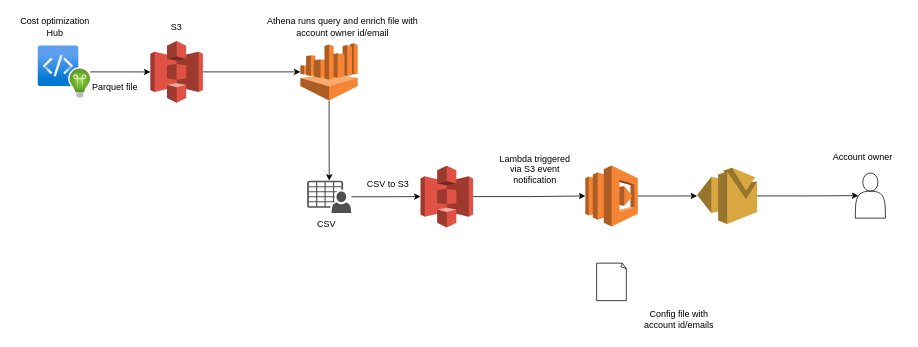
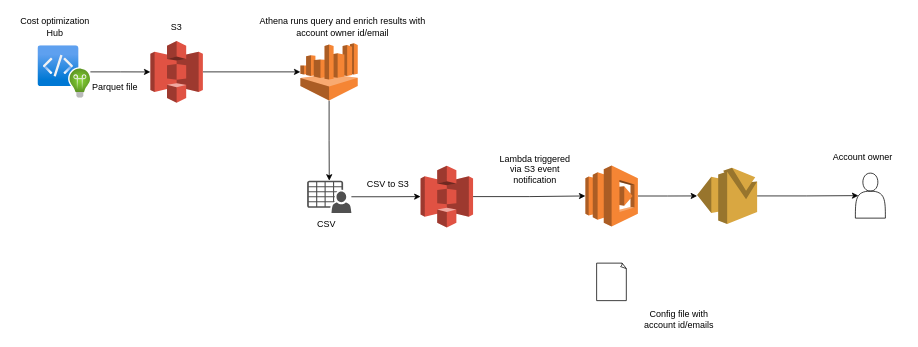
  <mxCell id="0" />
  <mxCell id="1" parent="0" />
  <mxCell id="2" value="" style="edgeStyle=orthogonalEdgeStyle;rounded=0;orthogonalLoop=1;jettySize=auto;html=1;" edge="1" parent="1" source="3" target="5"><mxGeometry relative="1" as="geometry" /></mxCell>
  <mxCell id="3" value="" style="image;aspect=fixed;html=1;points=[];align=center;fontSize=12;image=img/lib/azure2/devops/Code_Optimization.svg;" vertex="1" parent="1"><mxGeometry x="50" y="60" width="70" height="70" as="geometry" /></mxCell>
  <mxCell id="4" value="" style="edgeStyle=orthogonalEdgeStyle;rounded=0;orthogonalLoop=1;jettySize=auto;html=1;" edge="1" parent="1" source="5" target="10"><mxGeometry relative="1" as="geometry" /></mxCell>
  <mxCell id="5" value="" style="outlineConnect=0;dashed=0;verticalLabelPosition=bottom;verticalAlign=top;align=center;html=1;shape=mxgraph.aws3.s3;fillColor=#E05243;gradientColor=none;" vertex="1" parent="1"><mxGeometry x="200" y="53.75" width="70" height="82.5" as="geometry" /></mxCell>
  <mxCell id="6" value="Cost optimization Hub" style="text;html=1;align=center;verticalAlign=middle;whiteSpace=wrap;rounded=0;" vertex="1" parent="1"><mxGeometry x="20" y="20" width="106" height="30" as="geometry" /></mxCell>
  <mxCell id="7" value="Parquet file" style="text;html=1;align=center;verticalAlign=middle;whiteSpace=wrap;rounded=0;" vertex="1" parent="1"><mxGeometry x="100" y="100" width="106" height="30" as="geometry" /></mxCell>
  <mxCell id="8" value="S3" style="text;html=1;align=center;verticalAlign=middle;whiteSpace=wrap;rounded=0;" vertex="1" parent="1"><mxGeometry x="182" y="20" width="106" height="30" as="geometry" /></mxCell>
  <mxCell id="9" value="" style="edgeStyle=orthogonalEdgeStyle;rounded=0;orthogonalLoop=1;jettySize=auto;html=1;" edge="1" parent="1" source="10" target="14"><mxGeometry relative="1" as="geometry" /></mxCell>
  <mxCell id="10" value="" style="outlineConnect=0;dashed=0;verticalLabelPosition=bottom;verticalAlign=top;align=center;html=1;shape=mxgraph.aws3.athena;fillColor=#F58534;gradientColor=none;" vertex="1" parent="1"><mxGeometry x="400" y="56.75" width="76.5" height="76.5" as="geometry" /></mxCell>
- <mxCell id="11" value="Athena runs query and enrich file with account owner id/email" style="text;html=1;align=center;verticalAlign=middle;whiteSpace=wrap;rounded=0;" vertex="1" parent="1"><mxGeometry x="339.25" y="30" width="234.75" height="10" as="geometry" /></mxCell>
+ <mxCell id="11" value="Athena runs query and enrich results with account owner id/email" style="text;html=1;align=center;verticalAlign=middle;whiteSpace=wrap;rounded=0;" vertex="1" parent="1"><mxGeometry x="339.25" y="30" width="234.75" height="10" as="geometry" /></mxCell>
  <mxCell id="12" value="CSV to S3" style="text;html=1;align=center;verticalAlign=middle;whiteSpace=wrap;rounded=0;" vertex="1" parent="1"><mxGeometry x="465" y="230" width="103.75" height="30" as="geometry" /></mxCell>
  <mxCell id="13" value="" style="edgeStyle=orthogonalEdgeStyle;rounded=0;orthogonalLoop=1;jettySize=auto;html=1;" edge="1" parent="1" source="14" target="15"><mxGeometry relative="1" as="geometry" /></mxCell>
  <mxCell id="14" value="" style="sketch=0;pointerEvents=1;shadow=0;dashed=0;html=1;strokeColor=none;fillColor=#505050;labelPosition=center;verticalLabelPosition=bottom;verticalAlign=top;outlineConnect=0;align=center;shape=mxgraph.office.users.csv_file;" vertex="1" parent="1"><mxGeometry x="409" y="240" width="59" height="43" as="geometry" /></mxCell>
  <mxCell id="15" value="" style="outlineConnect=0;dashed=0;verticalLabelPosition=bottom;verticalAlign=top;align=center;html=1;shape=mxgraph.aws3.s3;fillColor=#E05243;gradientColor=none;" vertex="1" parent="1"><mxGeometry x="560.25" y="220" width="70" height="82.5" as="geometry" /></mxCell>
  <mxCell id="16" value="" style="edgeStyle=orthogonalEdgeStyle;rounded=0;orthogonalLoop=1;jettySize=auto;html=1;" edge="1" parent="1" source="17" target="18"><mxGeometry relative="1" as="geometry" /></mxCell>
  <mxCell id="17" value="" style="outlineConnect=0;dashed=0;verticalLabelPosition=bottom;verticalAlign=top;align=center;html=1;shape=mxgraph.aws3.lambda;fillColor=#F58534;gradientColor=none;" vertex="1" parent="1"><mxGeometry x="780" y="219.88" width="70" height="81.12" as="geometry" /></mxCell>
  <mxCell id="18" value="" style="outlineConnect=0;dashed=0;verticalLabelPosition=bottom;verticalAlign=top;align=center;html=1;shape=mxgraph.aws3.ses;fillColor=#D9A741;gradientColor=none;" vertex="1" parent="1"><mxGeometry x="929" y="222.88" width="80" height="74.99" as="geometry" /></mxCell>
  <mxCell id="19" value="" style="whiteSpace=wrap;html=1;shape=mxgraph.basic.document" vertex="1" parent="1"><mxGeometry x="795" y="350" width="40" height="50" as="geometry" /></mxCell>
  <mxCell id="20" value="CSV" style="text;html=1;align=center;verticalAlign=middle;whiteSpace=wrap;rounded=0;" vertex="1" parent="1"><mxGeometry x="383.38" y="283" width="103.75" height="30" as="geometry" /></mxCell>
  <mxCell id="21" value="Lambda triggered via S3 event notification" style="text;html=1;align=center;verticalAlign=middle;whiteSpace=wrap;rounded=0;" vertex="1" parent="1"><mxGeometry x="661.25" y="210" width="103.75" height="30" as="geometry" /></mxCell>
  <mxCell id="22" value="Config file with account id/emails" style="text;html=1;align=center;verticalAlign=middle;whiteSpace=wrap;rounded=0;" vertex="1" parent="1"><mxGeometry x="853.13" y="410" width="103.75" height="30" as="geometry" /></mxCell>
  <mxCell id="23" value="" style="shape=actor;whiteSpace=wrap;html=1;" vertex="1" parent="1"><mxGeometry x="1140" y="230" width="40" height="60" as="geometry" /></mxCell>
  <mxCell id="24" value="Account owner" style="text;html=1;align=center;verticalAlign=middle;whiteSpace=wrap;rounded=0;" vertex="1" parent="1"><mxGeometry x="1098.13" y="194.01" width="103.75" height="30" as="geometry" /></mxCell>
  <mxCell id="25" style="edgeStyle=orthogonalEdgeStyle;rounded=0;orthogonalLoop=1;jettySize=auto;html=1;entryX=0;entryY=0.5;entryDx=0;entryDy=0;entryPerimeter=0;" edge="1" parent="1" source="15" target="17"><mxGeometry relative="1" as="geometry" /></mxCell>
  <mxCell id="26" style="edgeStyle=orthogonalEdgeStyle;rounded=0;orthogonalLoop=1;jettySize=auto;html=1;entryX=0.1;entryY=0.5;entryDx=0;entryDy=0;entryPerimeter=0;" edge="1" parent="1" source="18" target="23"><mxGeometry relative="1" as="geometry" /></mxCell>
